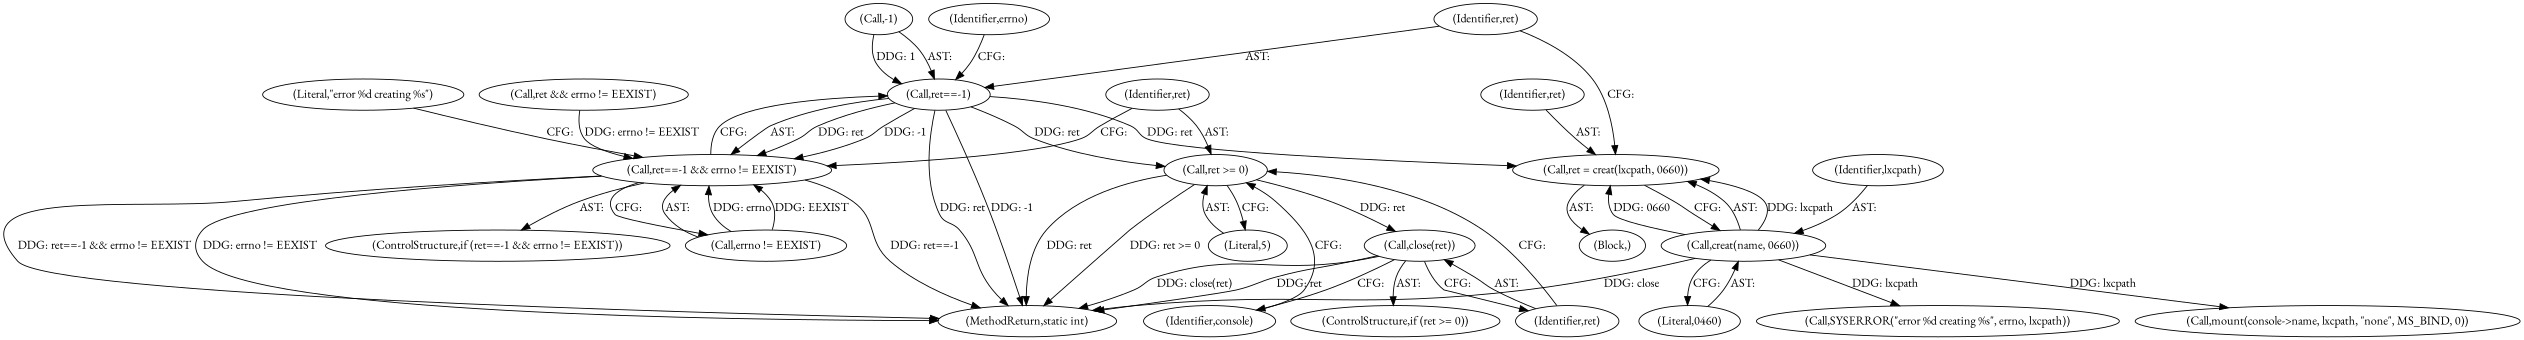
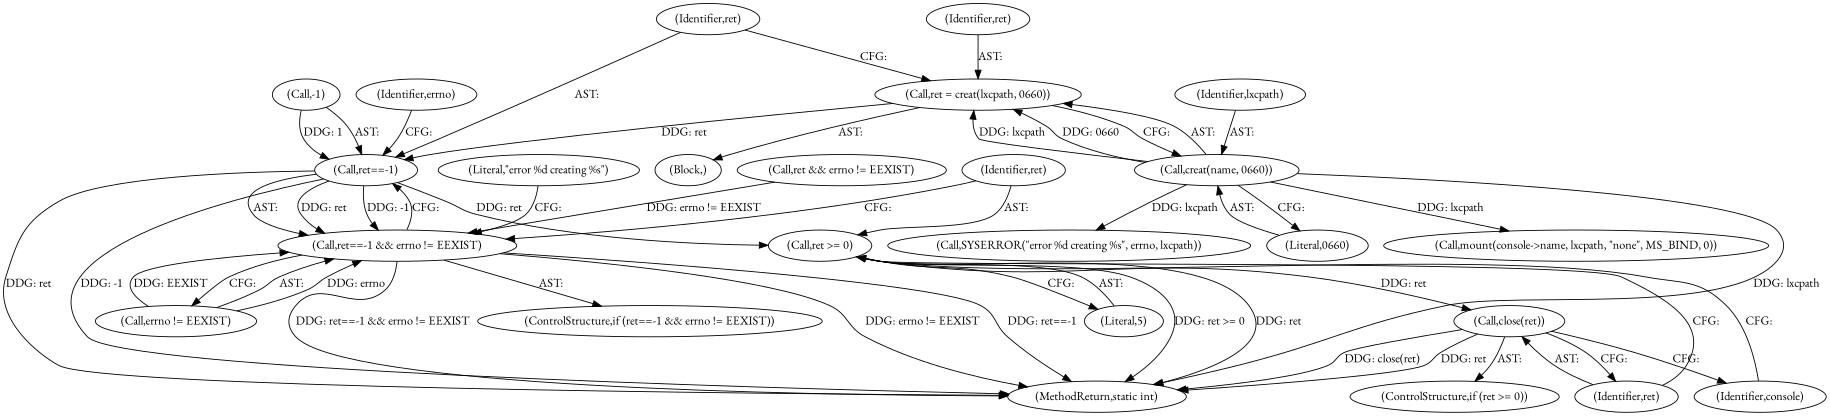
  digraph {
    fontname="EB Garamond"
    node [fontname="EB Garamond"]
    edge [fontname="EB Garamond"]
    n1 [label="(Call,ret = creat(lxcpath, 0660))"]
    n2 [label="(Call,creat(name, 0660))"]
    n3 [label="(Call,ret==-1)"]
    n4 [label="(Block,)"]
    n5 [label="(MethodReturn,static int)"]
-   n6 [label="(Literal,0460)"]
+   n6 [label="(Literal,0660)"]
    n7 [label="(Call,SYSERROR(\"error %d creating %s\", errno, lxcpath))"]
    n8 [label="(Call,mount(console->name, lxcpath, \"none\", MS_BIND, 0))"]
    n9 [label="(Call,ret==-1 && errno != EEXIST)"]
    n10 [label="(Call,ret >= 0)"]
    n11 [label="(ControlStructure,if (ret==-1 && errno != EEXIST))"]
    n12 [label="(Call,errno != EEXIST)"]
    n13 [label="(Call,close(ret))"]
    n14 [label="(Literal,5)"]
    n15 [label="(Call,-1)"]
    n16 [label="(ControlStructure,if (ret >= 0))"]
    n17 [label="(Identifier,ret)"]
    n18 [label="(Identifier,console)"]
    n19 [label="(Call,ret && errno != EEXIST)"]
    n20 [label="(Identifier,lxcpath)"]
    n21 [label="(Identifier,ret)"]
    n22 [label="(Identifier,ret)"]
    n23 [label="(Identifier,ret)"]
    n24 [label="(Identifier,errno)"]
    n25 [label="(Literal,\"error %d creating %s\")"]
    n1 -> n2 [label="CFG: "]
-   n3 -> n1 [label="DDG: ret"]
+   n1 -> n3 [label="DDG: ret"]
    n1 -> n4 [label="AST: "]
    n2 -> n1 [label="AST: "]
    n2 -> n1 [label="DDG: lxcpath"]
    n2 -> n1 [label="DDG: 0660"]
-   n2 -> n5 [label="DDG: close"]
+   n2 -> n5 [label="DDG: lxcpath"]
    n2 -> n6 [label="CFG: "]
    n2 -> n7 [label="DDG: lxcpath"]
    n2 -> n8 [label="DDG: lxcpath"]
    n3 -> n5 [label="DDG: ret"]
    n3 -> n5 [label="DDG: -1"]
    n3 -> n9 [label="AST: "]
    n3 -> n9 [label="DDG: ret"]
    n3 -> n9 [label="DDG: -1"]
    n3 -> n10 [label="DDG: ret"]
    n6 -> n2 [label="AST: "]
    n9 -> n3 [label="CFG: "]
    n9 -> n5 [label="DDG: errno != EEXIST"]
    n9 -> n5 [label="DDG: ret==-1"]
    n9 -> n5 [label="DDG: ret==-1 && errno != EEXIST"]
    n9 -> n11 [label="AST: "]
    n9 -> n12 [label="CFG: "]
    n10 -> n5 [label="DDG: ret >= 0"]
    n10 -> n5 [label="DDG: ret"]
    n10 -> n13 [label="DDG: ret"]
    n10 -> n14 [label="CFG: "]
    n12 -> n9 [label="AST: "]
    n12 -> n9 [label="DDG: errno"]
    n12 -> n9 [label="DDG: EEXIST"]
    n13 -> n5 [label="DDG: ret"]
    n13 -> n5 [label="DDG: close(ret)"]
    n13 -> n16 [label="AST: "]
    n13 -> n17 [label="CFG: "]
    n13 -> n18 [label="CFG: "]
    n14 -> n10 [label="AST: "]
    n15 -> n3 [label="AST: "]
    n15 -> n3 [label="DDG: 1"]
    n17 -> n10 [label="CFG: "]
    n17 -> n13 [label="AST: "]
    n18 -> n10 [label="CFG: "]
    n19 -> n9 [label="DDG: errno != EEXIST"]
    n20 -> n2 [label="AST: "]
    n21 -> n1 [label="CFG: "]
    n21 -> n3 [label="AST: "]
    n22 -> n9 [label="CFG: "]
    n22 -> n10 [label="AST: "]
    n23 -> n1 [label="AST: "]
    n24 -> n3 [label="CFG: "]
    n25 -> n9 [label="CFG: "]
  }
